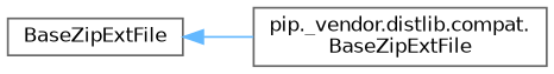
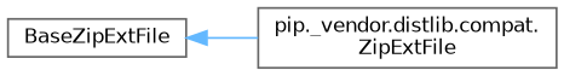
  digraph {
    rankdir=LR
    fontname="DejaVu Sans"
    node [color=grey40 fillcolor=white fontname="DejaVu Sans" fontsize=10 shape=box style=filled]
    n1 [height=0.2 label=BaseZipExtFile width=0.4]
-   n2 [height=0.2 label="pip._vendor.distlib.compat.\lBaseZipExtFile" width=0.4]
+   n2 [height=0.2 label="pip._vendor.distlib.compat.\lZipExtFile" width=0.4]
    n1 -> n2 [color=steelblue1 dir=back fontname="DejaVu Sans" fontsize=10 labelfontname=Helvetica labelfontsize=10 style=solid]
  }
